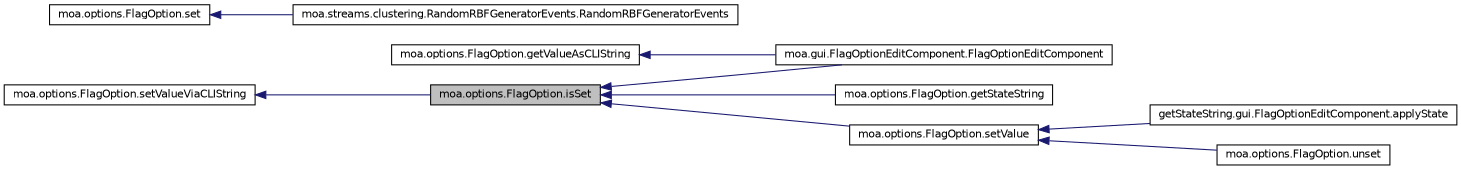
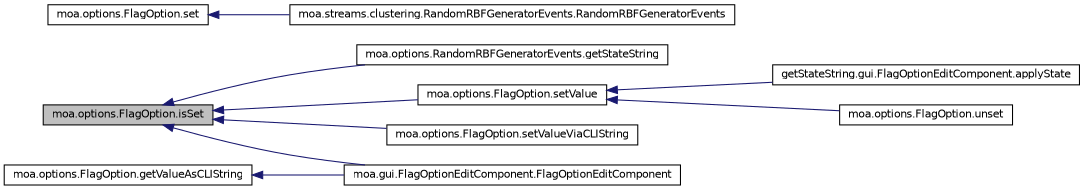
  digraph {
    fontname="DejaVu Sans"
    rankdir=LR
    node [color=black fillcolor=white fontname="DejaVu Sans" fontsize=10 shape=record style=filled]
    edge [color=midnightblue dir=back fontname="DejaVu Sans" fontsize=10 labelfontname=Helvetica labelfontsize=10 style=solid]
    n1 [fillcolor=grey75 fontcolor=black height=0.2 label="moa.options.FlagOption.isSet" width=0.4]
-   n2 [height=0.2 label="moa.options.FlagOption.getStateString" width=0.4]
+   n2 [height=0.2 label="moa.options.RandomRBFGeneratorEvents.getStateString" width=0.4]
    n3 [height=0.2 label="moa.options.FlagOption.setValue" width=0.4]
    n4 [height=0.2 label="moa.options.FlagOption.setValueViaCLIString" width=0.4]
    n5 [height=0.2 label="moa.gui.FlagOptionEditComponent.FlagOptionEditComponent" width=0.4]
    n6 [height=0.2 label="moa.options.FlagOption.getValueAsCLIString" width=0.4]
    n7 [height=0.2 label="getStateString.gui.FlagOptionEditComponent.applyState" width=0.4]
    n8 [height=0.2 label="moa.options.FlagOption.unset" width=0.4]
    n9 [height=0.2 label="moa.options.FlagOption.set" width=0.4]
    n10 [height=0.2 label="moa.streams.clustering.RandomRBFGeneratorEvents.RandomRBFGeneratorEvents" width=0.4]
    n1 -> n2
    n1 -> n3
-   n4 -> n1
+   n1 -> n4
    n1 -> n5
    n3 -> n7
    n3 -> n8
    n6 -> n5
    n9 -> n10
  }
